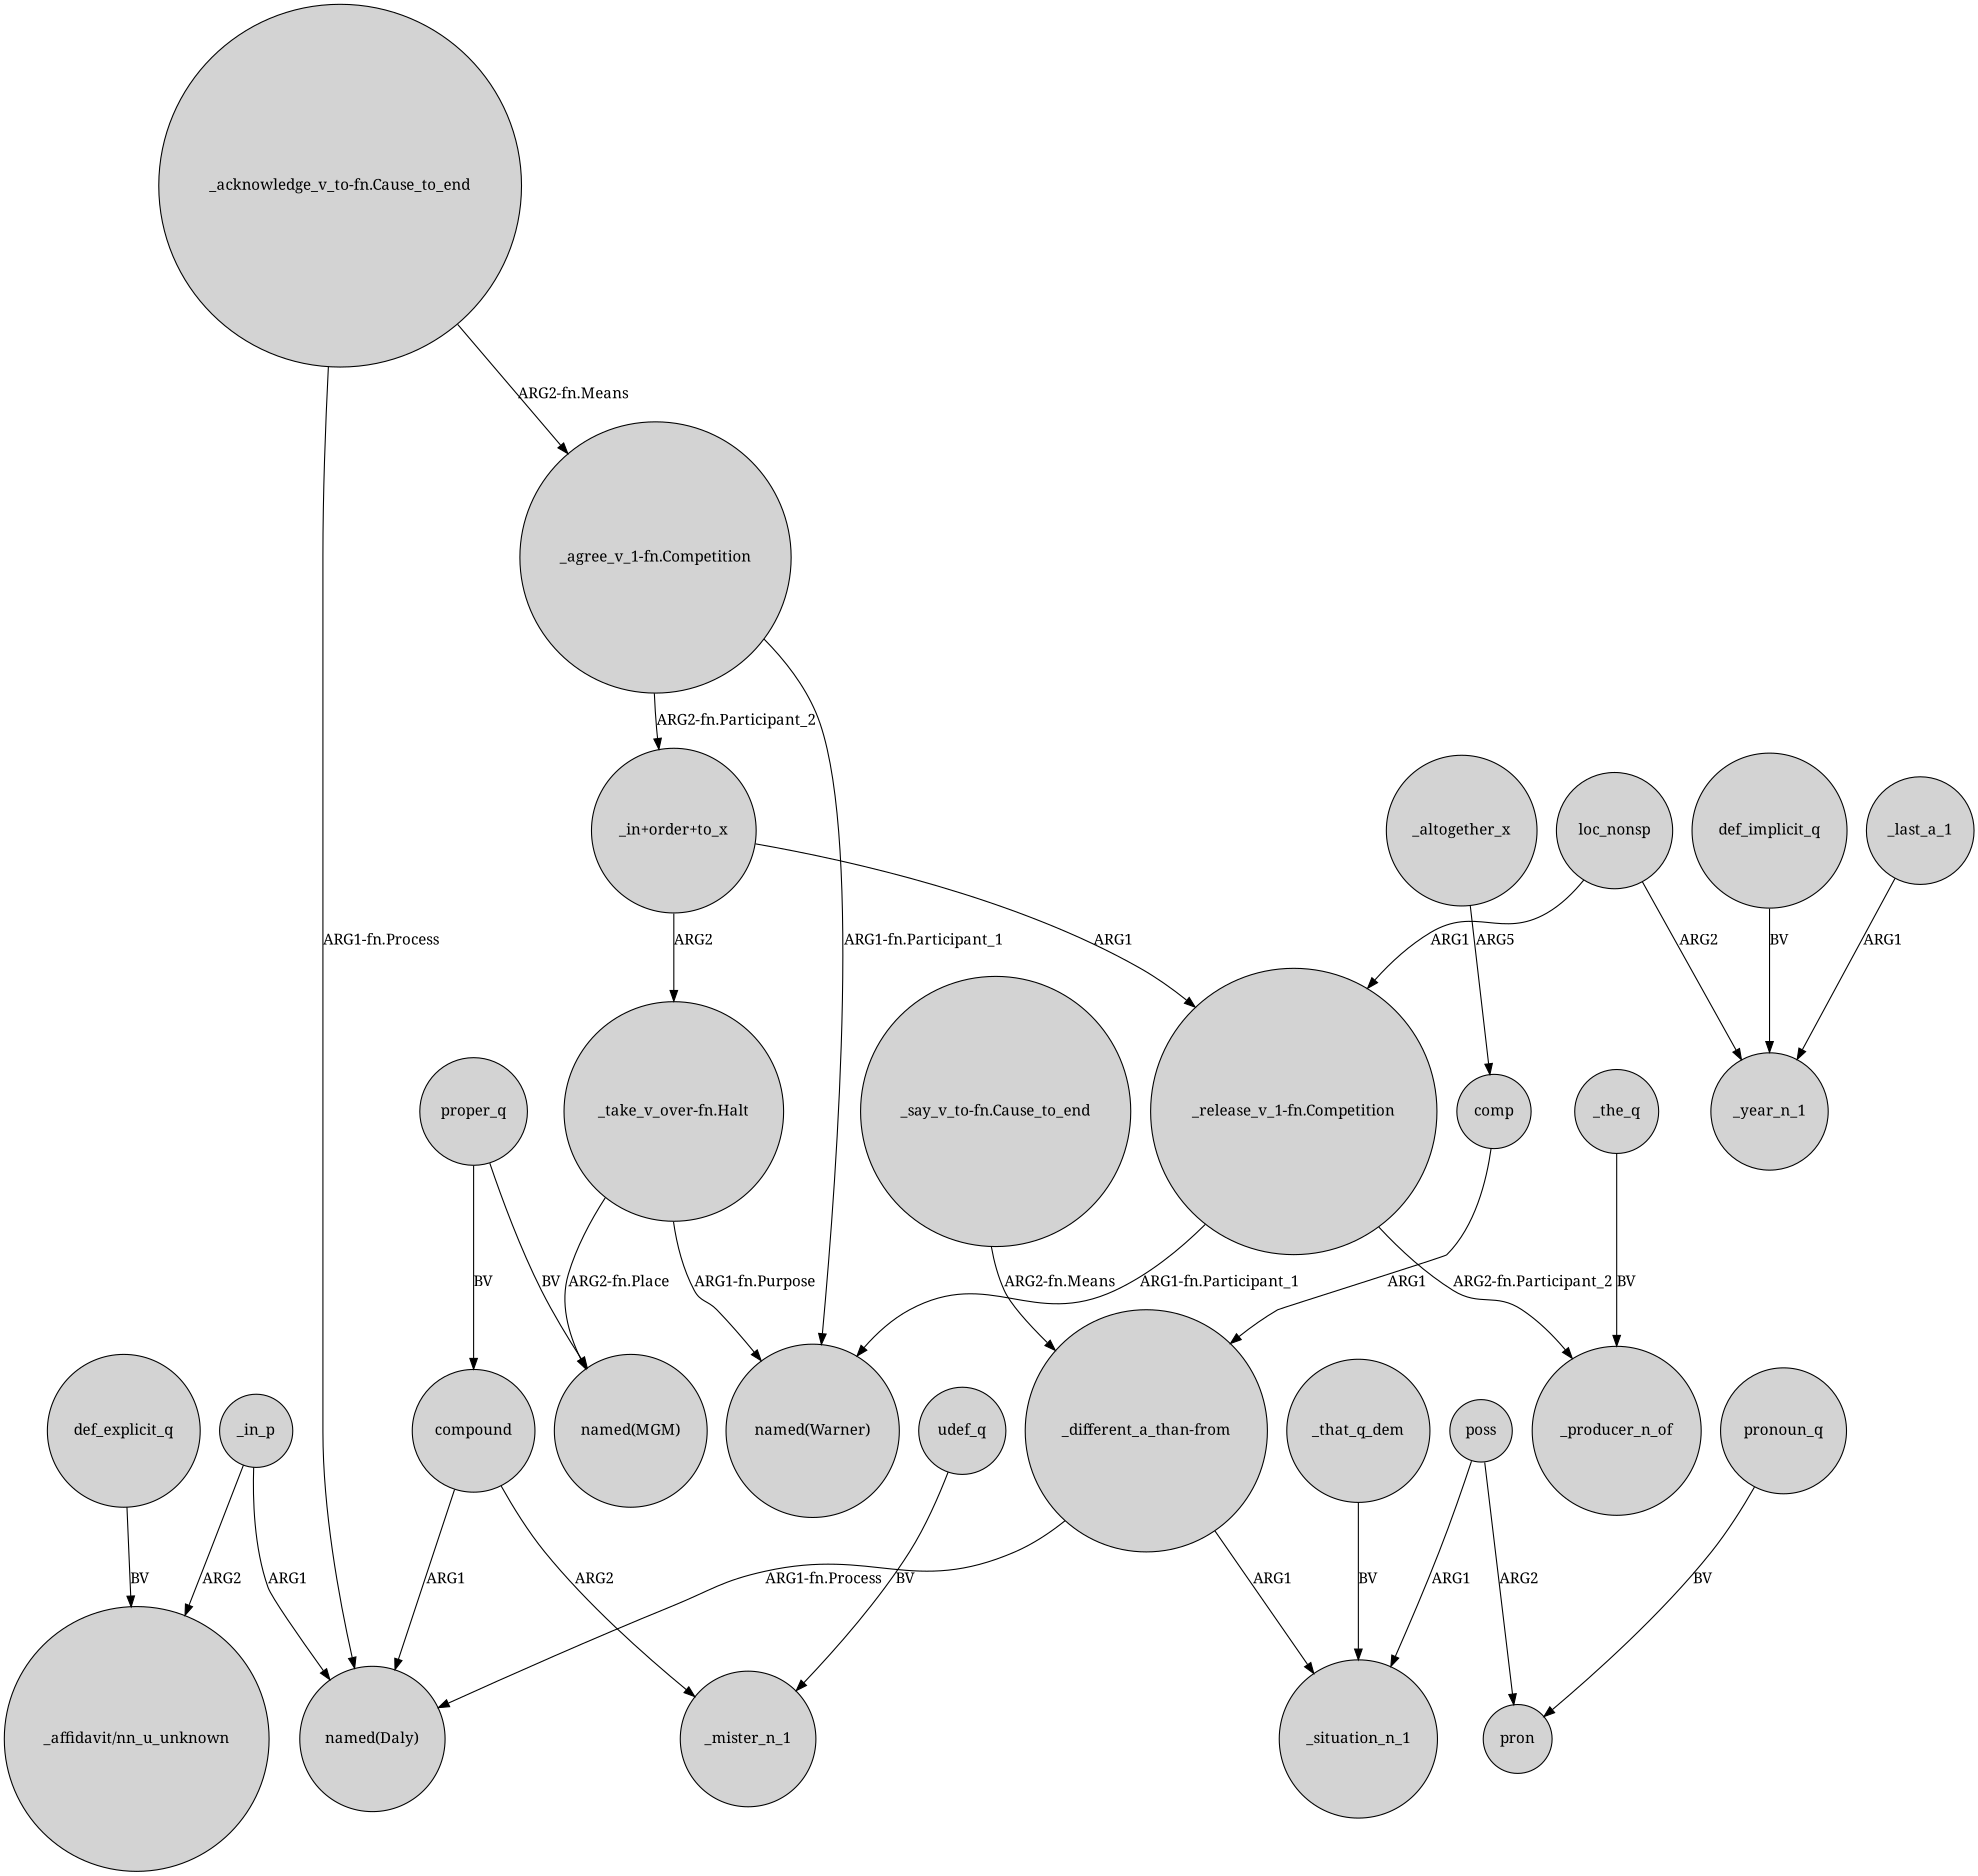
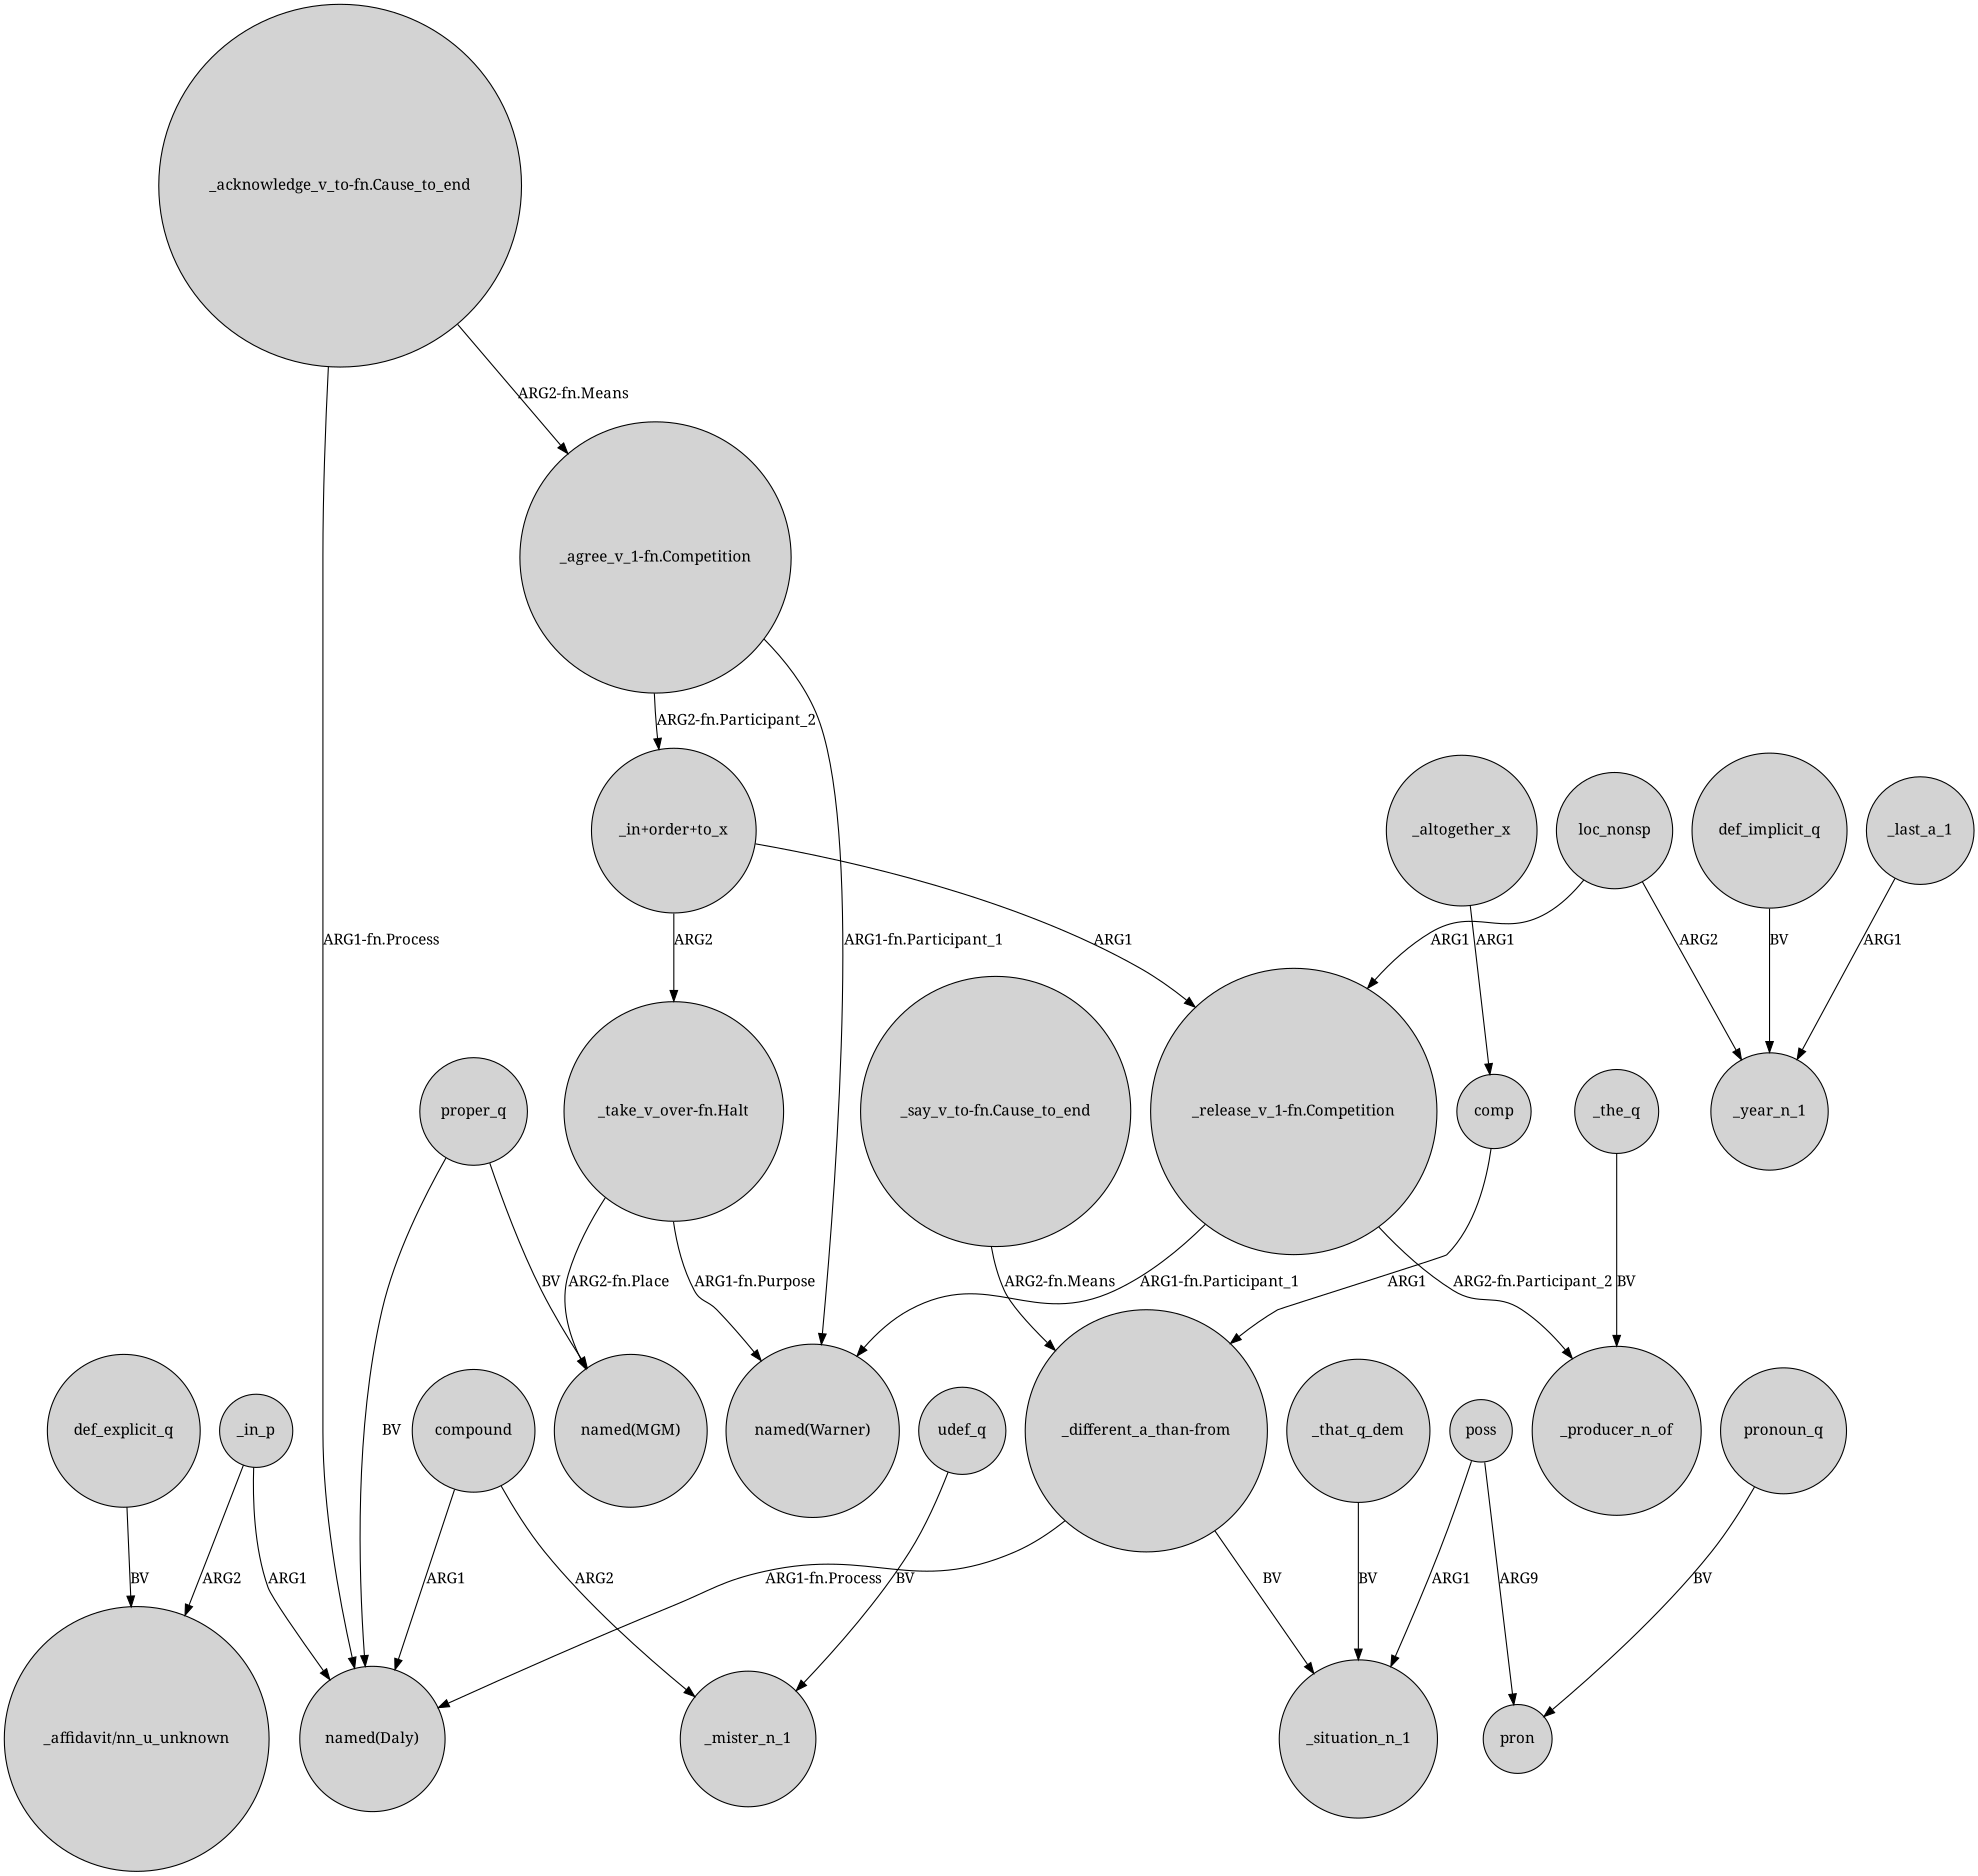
  digraph {
    fontname="Noto Serif"
    node [fontname="Noto Serif" shape=circle style=filled]
    edge [fontname="Noto Serif"]
    "_take_v_over-fn.Halt"
    "named(MGM)"
    "named(Warner)"
    poss
    pron
    _situation_n_1
    _in_p
    "_affidavit/nn_u_unknown"
    "named(Daly)"
    compound
    _mister_n_1
    def_explicit_q
    _that_q_dem
    def_implicit_q
    _year_n_1
    _altogether_x
    comp
    "_different_a_than-from"
    "_in+order+to_x"
    "_release_v_1-fn.Competition"
    _producer_n_of
    "_acknowledge_v_to-fn.Cause_to_end"
    "_agree_v_1-fn.Competition"
    proper_q
    "_say_v_to-fn.Cause_to_end"
    udef_q
    loc_nonsp
    pronoun_q
    _the_q
    _last_a_1
    "_take_v_over-fn.Halt" -> "named(MGM)" [label="ARG2-fn.Place"]
    "_take_v_over-fn.Halt" -> "named(Warner)" [label="ARG1-fn.Purpose"]
-   poss -> pron [label=ARG2]
+   poss -> pron [label=ARG9]
    poss -> _situation_n_1 [label=ARG1]
    _in_p -> "_affidavit/nn_u_unknown" [label=ARG2]
    _in_p -> "named(Daly)" [label=ARG1]
    compound -> "named(Daly)" [label=ARG1]
    compound -> _mister_n_1 [label=ARG2]
    def_explicit_q -> "_affidavit/nn_u_unknown" [label=BV]
    _that_q_dem -> _situation_n_1 [label=BV]
    def_implicit_q -> _year_n_1 [label=BV]
-   _altogether_x -> comp [label=ARG5]
+   _altogether_x -> comp [label=ARG1]
    comp -> "_different_a_than-from" [label=ARG1]
-   "_different_a_than-from" -> _situation_n_1 [label=ARG1]
+   "_different_a_than-from" -> _situation_n_1 [label=BV]
    "_different_a_than-from" -> "named(Daly)" [label="ARG1-fn.Process"]
    "_in+order+to_x" -> "_take_v_over-fn.Halt" [label=ARG2]
    "_in+order+to_x" -> "_release_v_1-fn.Competition" [label=ARG1]
    "_release_v_1-fn.Competition" -> "named(Warner)" [label="ARG1-fn.Participant_1"]
    "_release_v_1-fn.Competition" -> _producer_n_of [label="ARG2-fn.Participant_2"]
    "_acknowledge_v_to-fn.Cause_to_end" -> "named(Daly)" [label="ARG1-fn.Process"]
    "_acknowledge_v_to-fn.Cause_to_end" -> "_agree_v_1-fn.Competition" [label="ARG2-fn.Means"]
    "_agree_v_1-fn.Competition" -> "named(Warner)" [label="ARG1-fn.Participant_1"]
    "_agree_v_1-fn.Competition" -> "_in+order+to_x" [label="ARG2-fn.Participant_2"]
    proper_q -> "named(MGM)" [label=BV]
-   proper_q -> compound [label=BV]
+   proper_q -> "named(Daly)" [label=BV]
    "_say_v_to-fn.Cause_to_end" -> "_different_a_than-from" [label="ARG2-fn.Means"]
    udef_q -> _mister_n_1 [label=BV]
    loc_nonsp -> _year_n_1 [label=ARG2]
    loc_nonsp -> "_release_v_1-fn.Competition" [label=ARG1]
    pronoun_q -> pron [label=BV]
    _the_q -> _producer_n_of [label=BV]
    _last_a_1 -> _year_n_1 [label=ARG1]
  }
